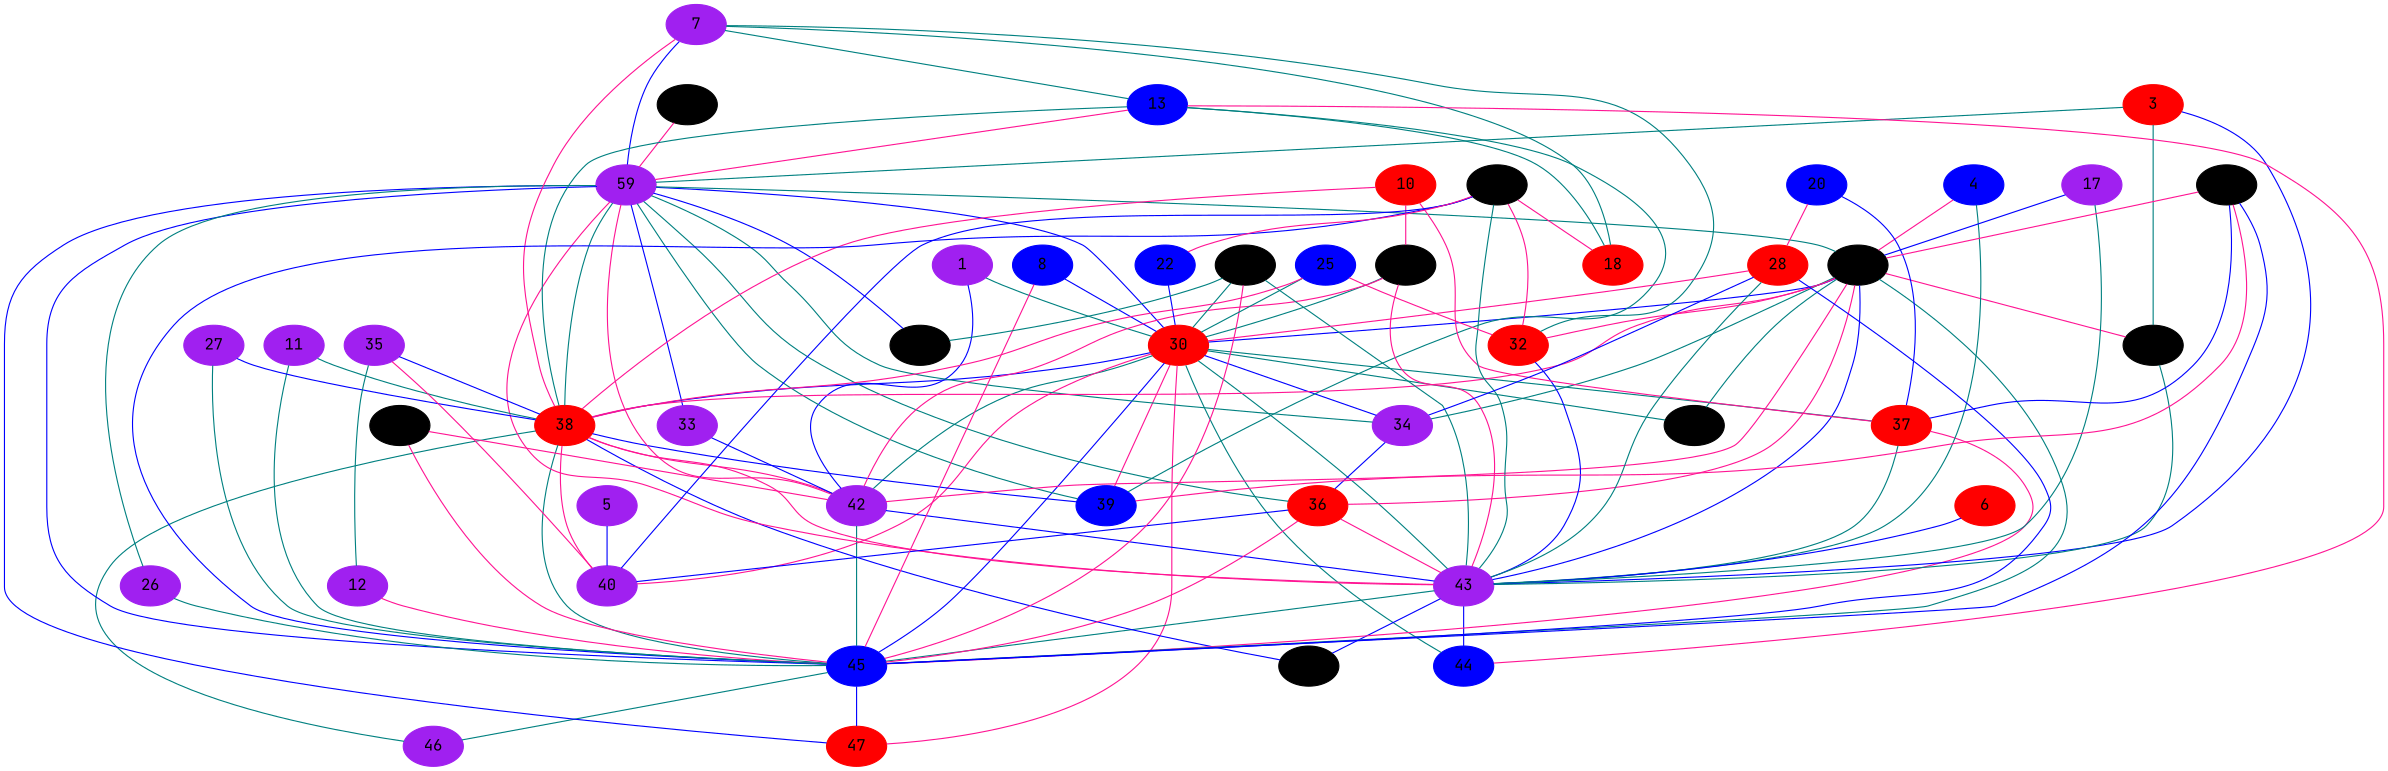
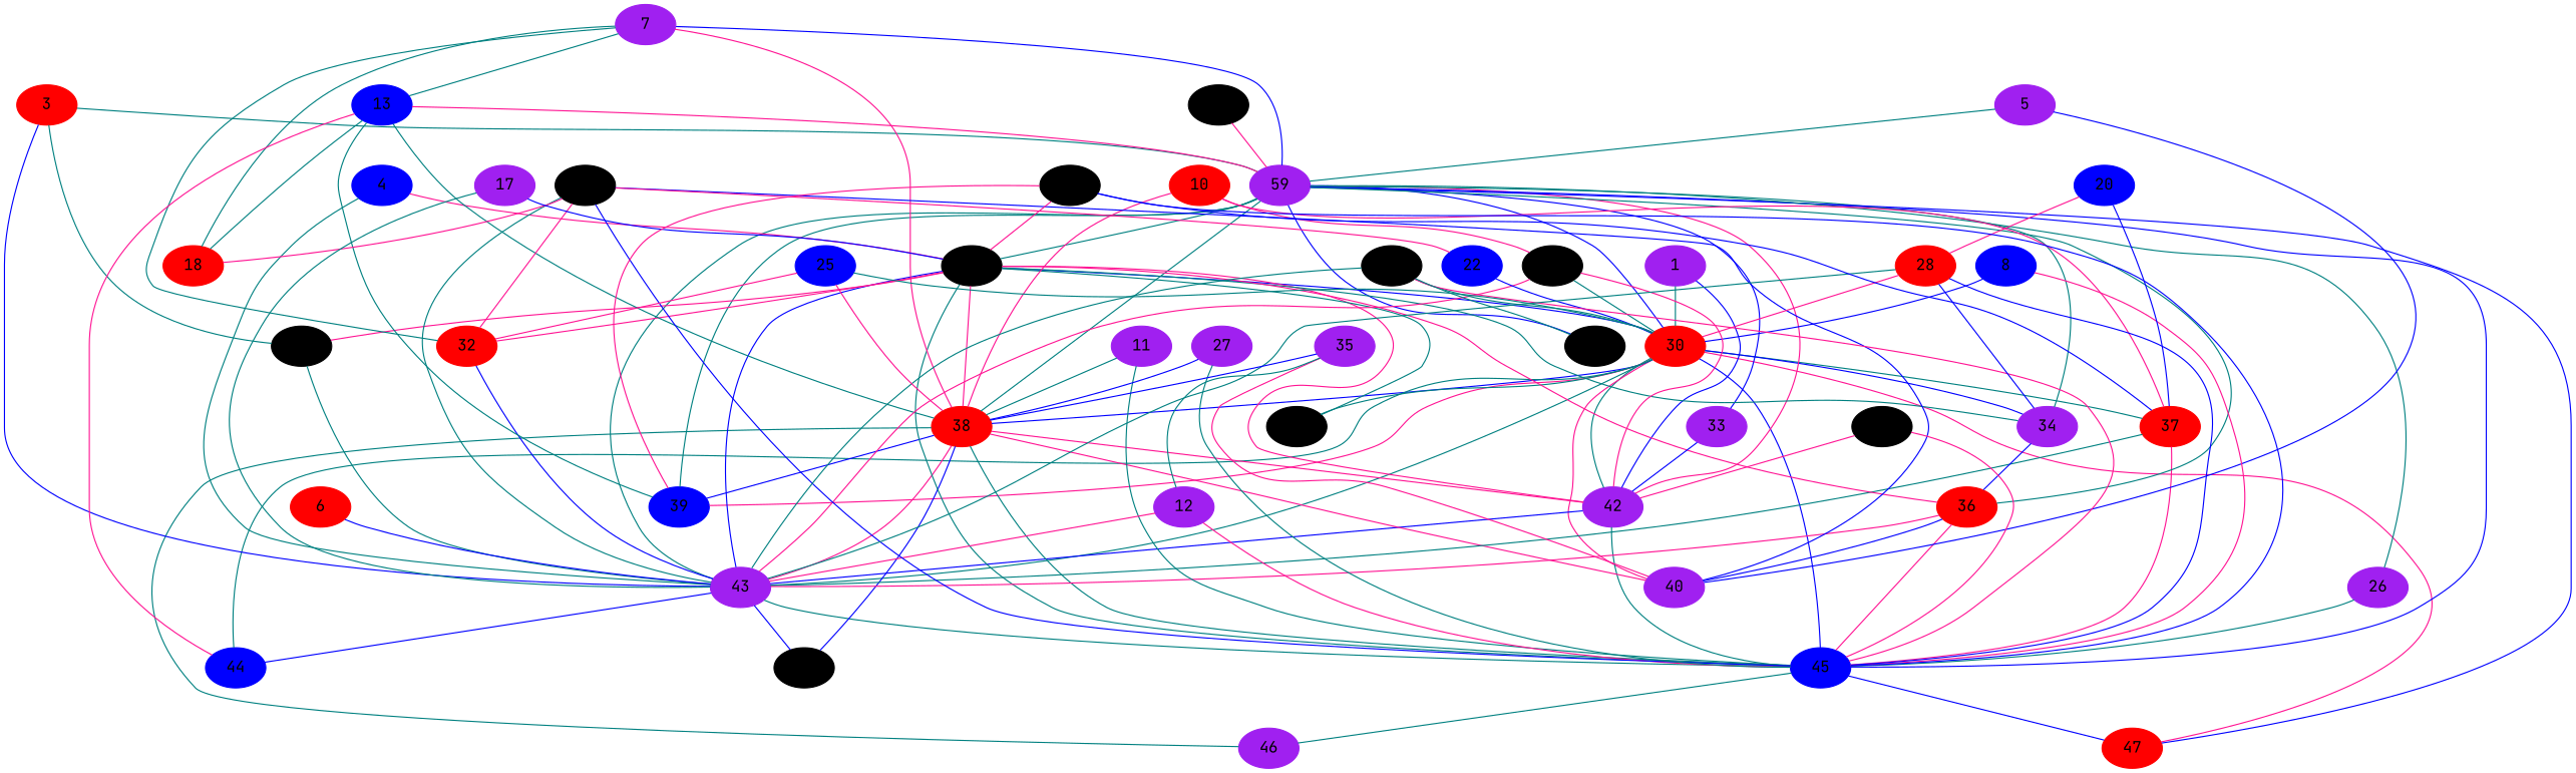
  graph {
    fontname="JetBrains Mono"
    node [color=purple fontname="JetBrains Mono" style=filled]
    edge [color=teal fontname="JetBrains Mono" weight=1.0]
    30 [color=red]
    1
    42
    43
    40
    38 [color=red]
    45 [color=blue]
    37 [color=red]
    39 [color=blue]
    44 [color=blue]
    34
    47 [color=red]
    41 [color=black]
    2 [color=black]
    n15 [label=59]
    23 [color=black]
    24 [color=black]
    26
    33
    36 [color=red]
    3 [color=red]
    31 [color=black]
    48 [color=black]
    4 [color=blue]
    32 [color=red]
    5
    6 [color=red]
    7
    13 [color=blue]
    18 [color=red]
    46
    8 [color=blue]
    10 [color=red]
    14 [color=black]
    11
    12
    15 [color=black]
    22 [color=blue]
    16 [color=black]
    17
    20 [color=blue]
    28 [color=red]
    21 [color=black]
    25 [color=blue]
    27
    29 [color=black]
    35
    30 -- 42
    30 -- 43 [weight=2.0]
    30 -- 40 [color=deeppink]
    30 -- 38 [color=blue]
    30 -- 45 [color=blue weight=2.0]
    30 -- 37 [weight=2.0]
    30 -- 39 [color=deeppink]
    30 -- 44
    30 -- 34 [color=blue]
    30 -- 47 [color=deeppink]
    30 -- 41
    1 -- 30
    1 -- 42 [color=blue]
    42 -- 43 [color=blue weight=2.0]
    42 -- 45 [weight=2.0]
    43 -- 45 [weight=4.0]
    43 -- 44 [color=blue]
    43 -- 48 [color=blue]
    38 -- 42 [color=deeppink]
    38 -- 43 [color=deeppink weight=2.0]
    38 -- 40 [color=deeppink weight=2.0]
    38 -- 45 [weight=2.0]
    38 -- 39 [color=blue]
    38 -- 48 [color=blue]
    38 -- 46
    45 -- 47 [color=blue weight=2.0]
    45 -- 46
    37 -- 43 [weight=2.0]
    37 -- 45 [color=deeppink]
    34 -- 36 [color=blue]
    2 -- n15 [color=deeppink weight=2.0]
    n15 -- 30 [color=blue weight=2.0]
    n15 -- 42 [color=deeppink weight=2.0]
-   n15 -- 43 [color=deeppink weight=4.0]
+   n15 -- 43 [weight=4.0]
    n15 -- 38 [weight=3.0]
    n15 -- 45 [color=blue weight=4.0]
    n15 -- 39
    n15 -- 34
    n15 -- 47 [color=blue]
    n15 -- 23 [weight=4.0]
    n15 -- 24 [color=blue]
    n15 -- 26
    n15 -- 33 [color=blue]
    n15 -- 36
    23 -- 30 [color=blue]
    23 -- 42 [color=deeppink]
    23 -- 43 [color=blue weight=3.0]
    23 -- 38 [color=deeppink]
    23 -- 45 [weight=2.0]
    23 -- 34
    23 -- 41
    23 -- 36 [color=deeppink weight=2.0]
    23 -- 31 [color=deeppink]
    23 -- 32 [color=deeppink]
    26 -- 45
    33 -- 42 [color=blue]
    36 -- 43 [color=deeppink]
    36 -- 40 [color=blue]
    36 -- 45 [color=deeppink]
    3 -- 43 [color=blue]
    3 -- n15
    3 -- 31
    31 -- 43
    4 -- 43
    4 -- 23 [color=deeppink]
    32 -- 43 [color=blue]
    5 -- 40 [color=blue]
+   5 -- n15
    6 -- 43 [color=blue weight=2.0]
    7 -- 38 [color=deeppink]
    7 -- n15 [color=blue weight=2.0]
    7 -- 32
    7 -- 13
    7 -- 18
    13 -- 38
    13 -- 39
    13 -- 44 [color=deeppink]
    13 -- n15 [color=deeppink]
    13 -- 18
    8 -- 30 [color=blue]
    8 -- 45 [color=deeppink]
    10 -- 38 [color=deeppink]
    10 -- 37 [color=deeppink]
    10 -- 14 [color=deeppink]
    14 -- 30
    14 -- 42 [color=deeppink weight=2.0]
    14 -- 43 [color=deeppink]
    11 -- 38
    11 -- 45
+   12 -- 43 [color=deeppink]
    12 -- 45 [color=deeppink]
    15 -- 43
    15 -- 40 [color=blue]
    15 -- 45 [color=blue]
    15 -- 32 [color=deeppink]
    15 -- 18 [color=deeppink]
    15 -- 22 [color=deeppink]
    22 -- 30 [color=blue]
    16 -- 30
    16 -- 43
    16 -- 45 [color=deeppink]
    16 -- 24
    17 -- 43 [weight=2.0]
    17 -- 23 [color=blue]
    20 -- 37 [color=blue]
    20 -- 28 [color=deeppink]
    28 -- 30 [color=deeppink]
    28 -- 43
    28 -- 45 [color=blue]
    28 -- 34 [color=blue]
    21 -- 45 [color=blue]
    21 -- 37 [color=blue]
    21 -- 39 [color=deeppink]
    21 -- 23 [color=deeppink]
    25 -- 30
    25 -- 38 [color=deeppink]
    25 -- 32 [color=deeppink]
    27 -- 38 [color=blue]
    27 -- 45
    29 -- 42 [color=deeppink]
    29 -- 45 [color=deeppink]
    35 -- 40 [color=deeppink]
    35 -- 38 [color=blue]
    35 -- 12
  }
